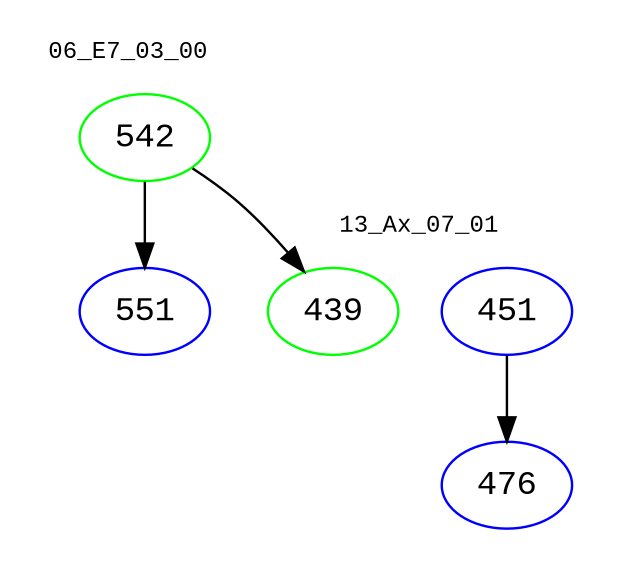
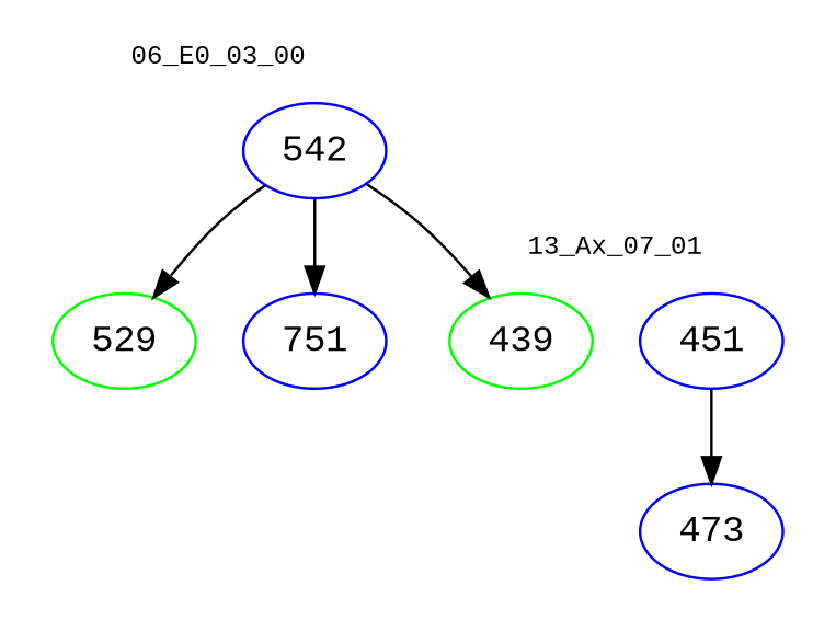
  digraph {
    fontname="Liberation Mono"
    node [color=blue fontname="Liberation Mono"]
    edge [color=black fontname="Liberation Mono"]
    n1 [label=451]
    n2 [color=green label=439]
-   n3 [label=476]
-   n4 [color=green label=542]
-   n6 [label=551]
+   n3 [label=473]
+   n4 [label=542]
+   n5 [color=green label=529]
+   n6 [label=751]
    subgraph cluster_1 {
      color=white
      fontsize=10
      label="13_Ax_07_01"
      n1
      n2
      n3
    }
    subgraph cluster_2 {
      color=white
      fontsize=10
-     label="06_E7_03_00"
+     label="06_E0_03_00"
      n4
+     n5
      n6
    }
    n1 -> n3
    n4 -> n2
+   n4 -> n5
    n4 -> n6
  }
